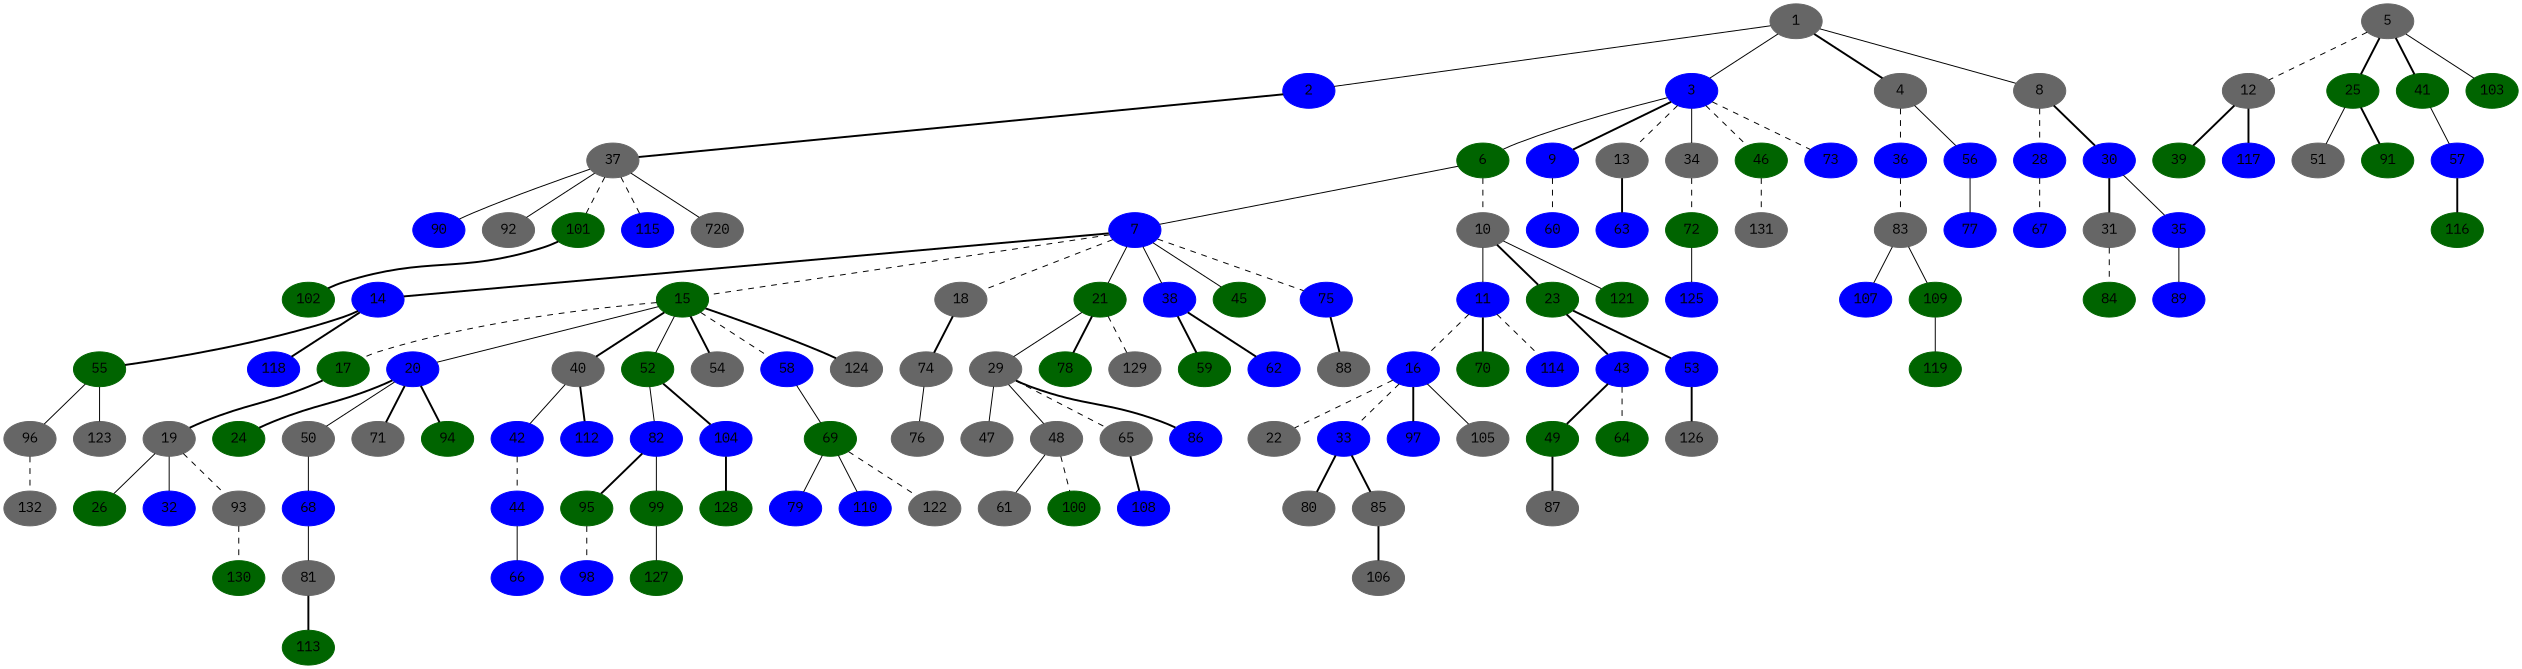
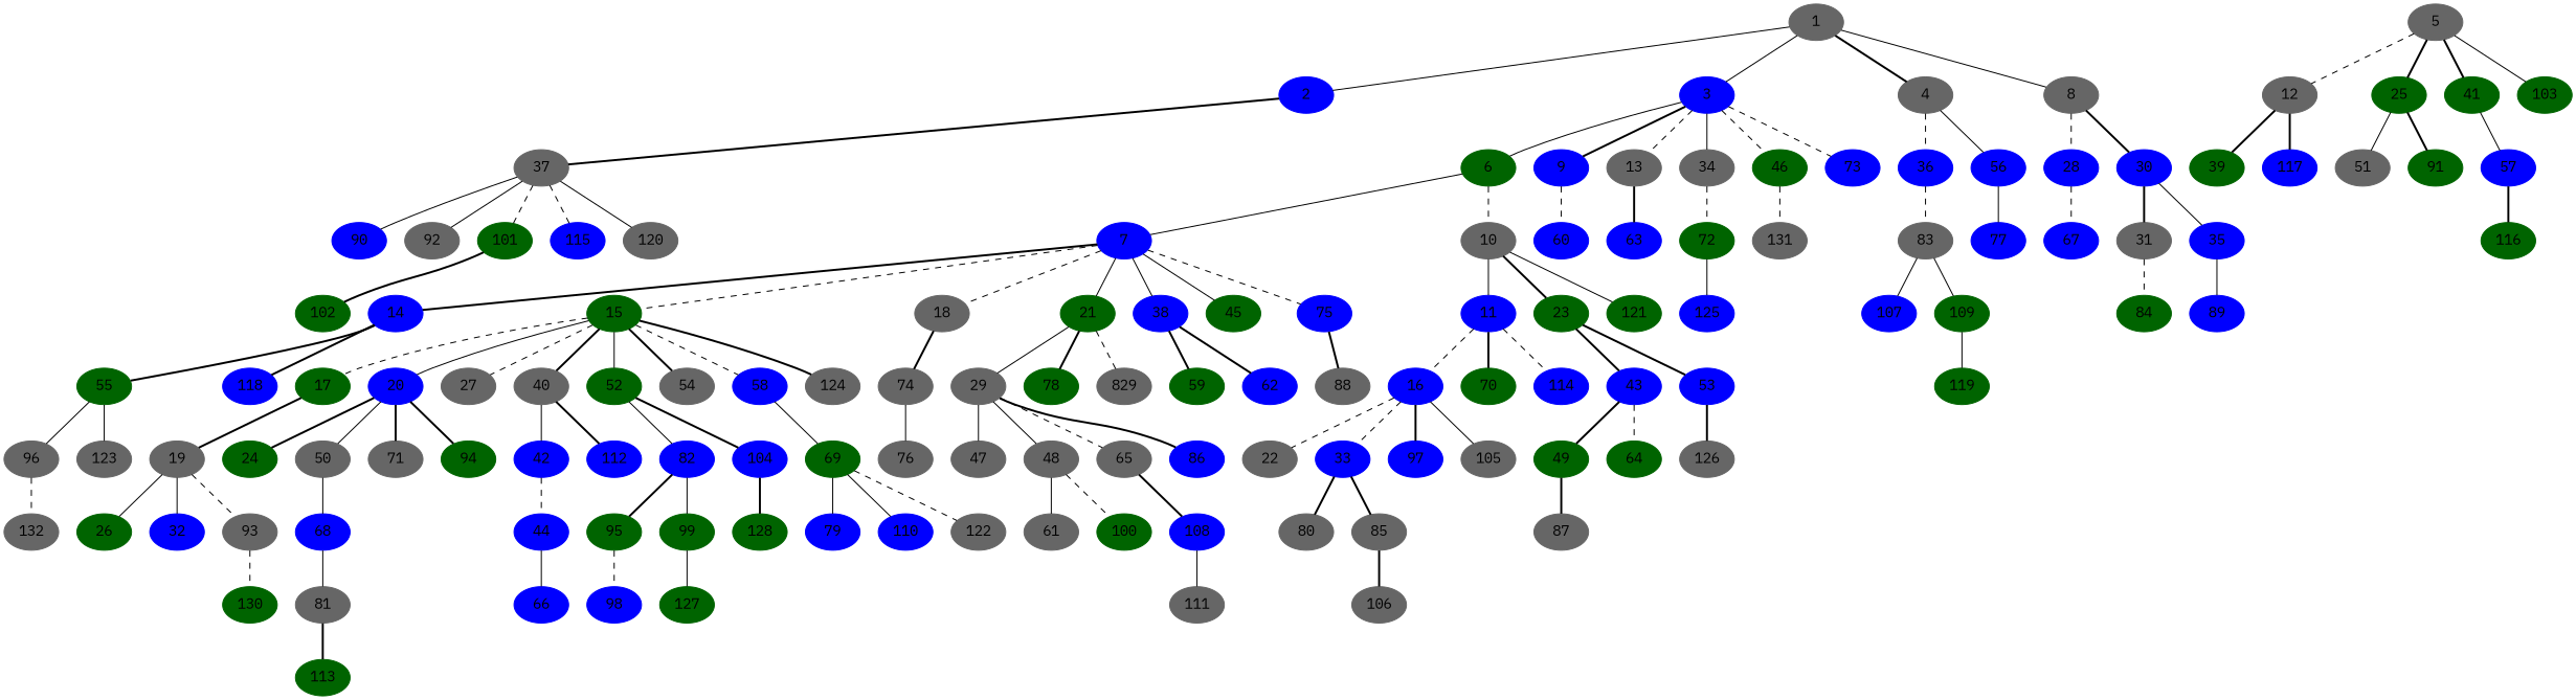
  graph {
    fontname="IBM Plex Mono"
    node [color=blue fontname="IBM Plex Mono" style=filled]
    edge [fontname="IBM Plex Mono" style=solid]
    1 [color=gray40]
    2
    3
    4 [color=gray40]
    8 [color=gray40]
    37 [color=gray40]
    6 [color=darkgreen]
    9
    13 [color=gray40]
    34 [color=gray40]
    46 [color=darkgreen]
    73
    36
    56
    28
    30
    90
    92 [color=gray40]
    101 [color=darkgreen]
    115
-   120 [color=gray40 label=720]
+   120 [color=gray40]
    7
    10 [color=gray40]
    60
    63
    72 [color=darkgreen]
    131 [color=gray40]
    5 [color=gray40]
    12 [color=gray40]
    25 [color=darkgreen]
    41 [color=darkgreen]
    103 [color=darkgreen]
    83 [color=gray40]
    77
    39 [color=darkgreen]
    117
    51 [color=gray40]
    91 [color=darkgreen]
    57
    14
    15 [color=darkgreen]
    18 [color=gray40]
    21 [color=darkgreen]
    38
    45 [color=darkgreen]
    75
    11
    23 [color=darkgreen]
    121 [color=darkgreen]
    55 [color=darkgreen]
    118
    17 [color=darkgreen]
    20
+   27 [color=gray40]
    40 [color=gray40]
    52 [color=darkgreen]
    54 [color=gray40]
    58
    124 [color=gray40]
    74 [color=gray40]
    29 [color=gray40]
    78 [color=darkgreen]
-   129 [color=gray40]
+   129 [color=gray40 label=829]
    59 [color=darkgreen]
    62
    88 [color=gray40]
    67
    31 [color=gray40]
    35
    16
    70 [color=darkgreen]
    114
    43
    53
    22 [color=gray40]
    33
    97
    105 [color=gray40]
    96 [color=gray40]
    123 [color=gray40]
    19 [color=gray40]
    24 [color=darkgreen]
    50 [color=gray40]
    71 [color=gray40]
    94 [color=darkgreen]
    42
    112
    82
    104
    69 [color=darkgreen]
    80 [color=gray40]
    85 [color=gray40]
    26 [color=darkgreen]
    32
    93 [color=gray40]
    76 [color=gray40]
    130 [color=darkgreen]
    68
    47 [color=gray40]
    48 [color=gray40]
    65 [color=gray40]
    86
    49 [color=darkgreen]
    64 [color=darkgreen]
    126 [color=gray40]
    61 [color=gray40]
    100 [color=darkgreen]
    108
    84 [color=darkgreen]
    89
    106 [color=gray40]
    125
    107
    109 [color=darkgreen]
    102 [color=darkgreen]
    44
    116 [color=darkgreen]
    66
    87 [color=gray40]
    81 [color=gray40]
    95 [color=darkgreen]
    99 [color=darkgreen]
    128 [color=darkgreen]
    132 [color=gray40]
    79
    110
    122 [color=gray40]
+   111 [color=gray40]
    113 [color=darkgreen]
    98
    127 [color=darkgreen]
    119 [color=darkgreen]
    1 -- 2
    1 -- 3
    1 -- 4 [style=bold]
    1 -- 8
    2 -- 37 [style=bold]
    3 -- 6
    3 -- 9 [style=bold]
    3 -- 13 [style=dashed]
    3 -- 34
    3 -- 46 [style=dashed]
    3 -- 73 [style=dashed]
    4 -- 36 [style=dashed]
    4 -- 56
    8 -- 28 [style=dashed]
    8 -- 30 [style=bold]
    37 -- 90
    37 -- 92
    37 -- 101 [style=dashed]
    37 -- 115 [style=dashed]
    37 -- 120
    6 -- 7
    6 -- 10 [style=dashed]
    9 -- 60 [style=dashed]
    13 -- 63 [style=bold]
    34 -- 72 [style=dashed]
    46 -- 131 [style=dashed]
    36 -- 83 [style=dashed]
    56 -- 77
    28 -- 67 [style=dashed]
    30 -- 31 [style=bold]
    30 -- 35
    101 -- 102 [style=bold]
    7 -- 14 [style=bold]
    7 -- 15 [style=dashed]
    7 -- 18 [style=dashed]
    7 -- 21
    7 -- 38
    7 -- 45
    7 -- 75 [style=dashed]
    10 -- 11
    10 -- 23 [style=bold]
    10 -- 121
    72 -- 125
    5 -- 12 [style=dashed]
    5 -- 25 [style=bold]
    5 -- 41 [style=bold]
    5 -- 103
    12 -- 39 [style=bold]
    12 -- 117 [style=bold]
    25 -- 51
    25 -- 91 [style=bold]
    41 -- 57
    83 -- 107
    83 -- 109
    57 -- 116 [style=bold]
    14 -- 55 [style=bold]
    14 -- 118 [style=bold]
    15 -- 17 [style=dashed]
    15 -- 20
+   15 -- 27 [style=dashed]
    15 -- 40 [style=bold]
    15 -- 52
    15 -- 54 [style=bold]
    15 -- 58 [style=dashed]
    15 -- 124 [style=bold]
    18 -- 74 [style=bold]
    21 -- 29
    21 -- 78 [style=bold]
    21 -- 129 [style=dashed]
    38 -- 59 [style=bold]
    38 -- 62 [style=bold]
    75 -- 88 [style=bold]
    11 -- 16 [style=dashed]
    11 -- 70 [style=bold]
    11 -- 114 [style=dashed]
    23 -- 43 [style=bold]
    23 -- 53 [style=bold]
    55 -- 96
    55 -- 123
    17 -- 19 [style=bold]
    20 -- 24 [style=bold]
    20 -- 50
    20 -- 71 [style=bold]
    20 -- 94 [style=bold]
    40 -- 42
    40 -- 112 [style=bold]
    52 -- 82
    52 -- 104 [style=bold]
    58 -- 69
    74 -- 76
    29 -- 47
    29 -- 48
    29 -- 65 [style=dashed]
    29 -- 86 [style=bold]
    31 -- 84 [style=dashed]
    35 -- 89
    16 -- 22 [style=dashed]
    16 -- 33 [style=dashed]
    16 -- 97 [style=bold]
    16 -- 105
    43 -- 49 [style=bold]
    43 -- 64 [style=dashed]
    53 -- 126 [style=bold]
    33 -- 80 [style=bold]
    33 -- 85 [style=bold]
    96 -- 132 [style=dashed]
    19 -- 26
    19 -- 32
    19 -- 93 [style=dashed]
    50 -- 68
    42 -- 44 [style=dashed]
    82 -- 95 [style=bold]
    82 -- 99
    104 -- 128 [style=bold]
    69 -- 79
    69 -- 110
    69 -- 122 [style=dashed]
    85 -- 106 [style=bold]
    93 -- 130 [style=dashed]
    68 -- 81
    48 -- 61
    48 -- 100 [style=dashed]
    65 -- 108 [style=bold]
    49 -- 87 [style=bold]
+   108 -- 111
    109 -- 119
    44 -- 66
    81 -- 113 [style=bold]
    95 -- 98 [style=dashed]
    99 -- 127
  }
